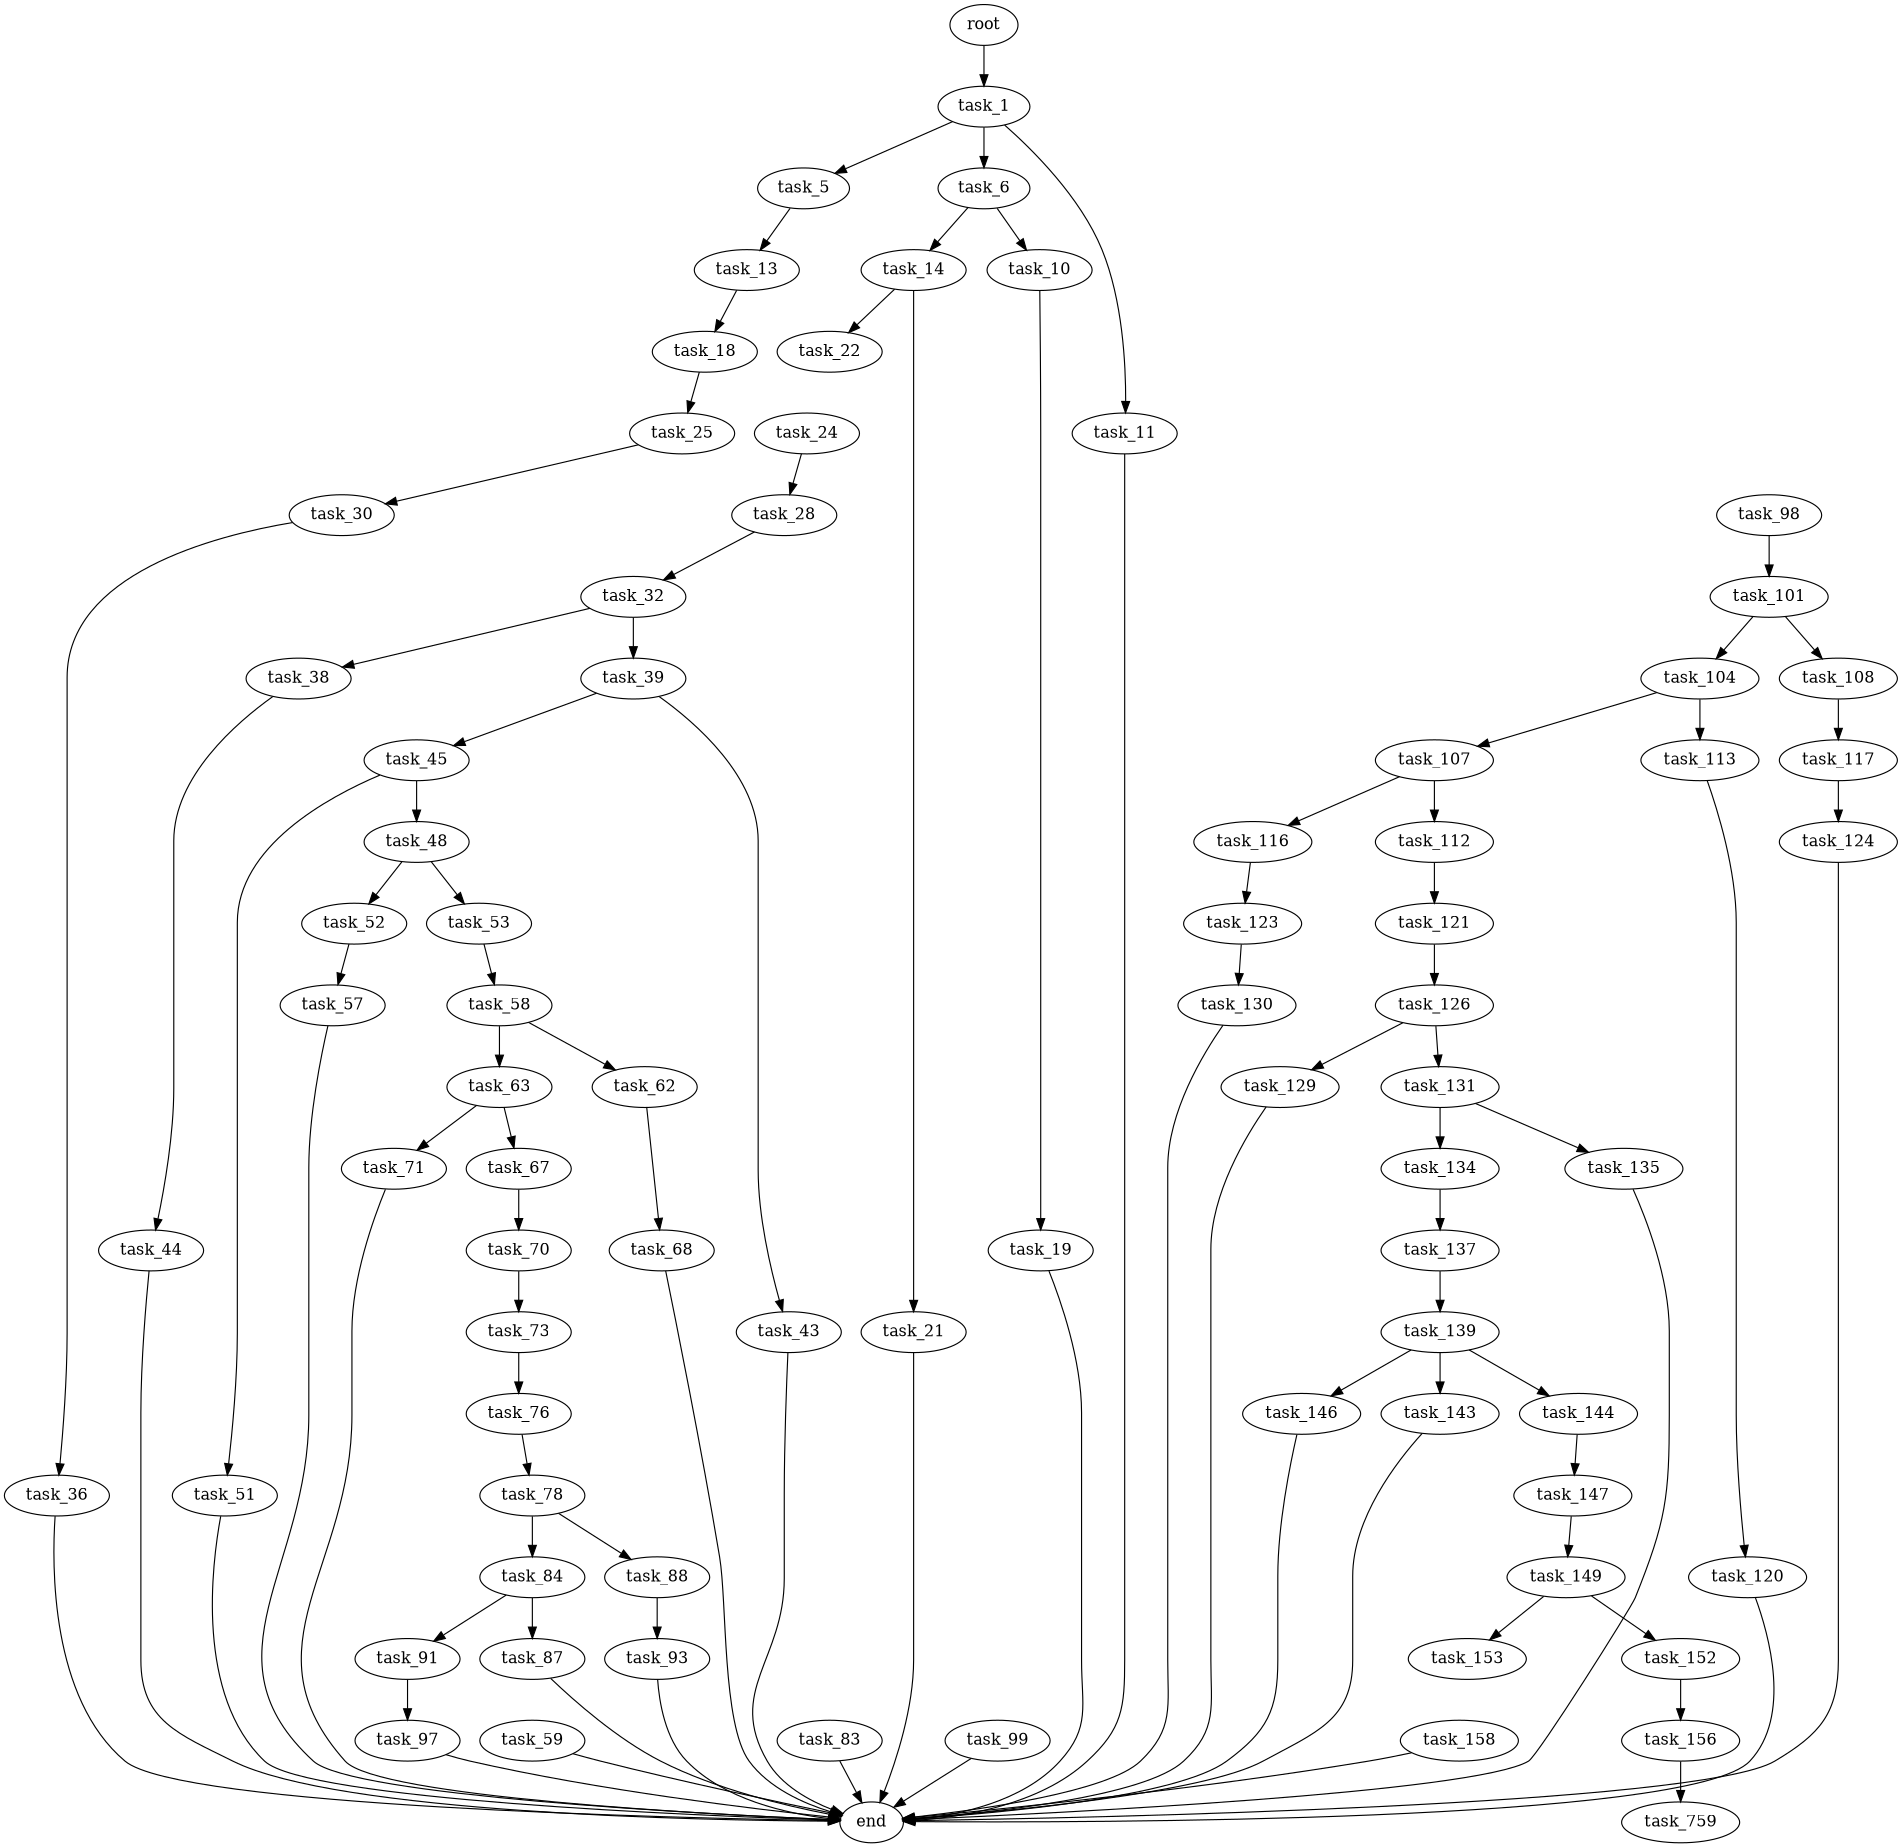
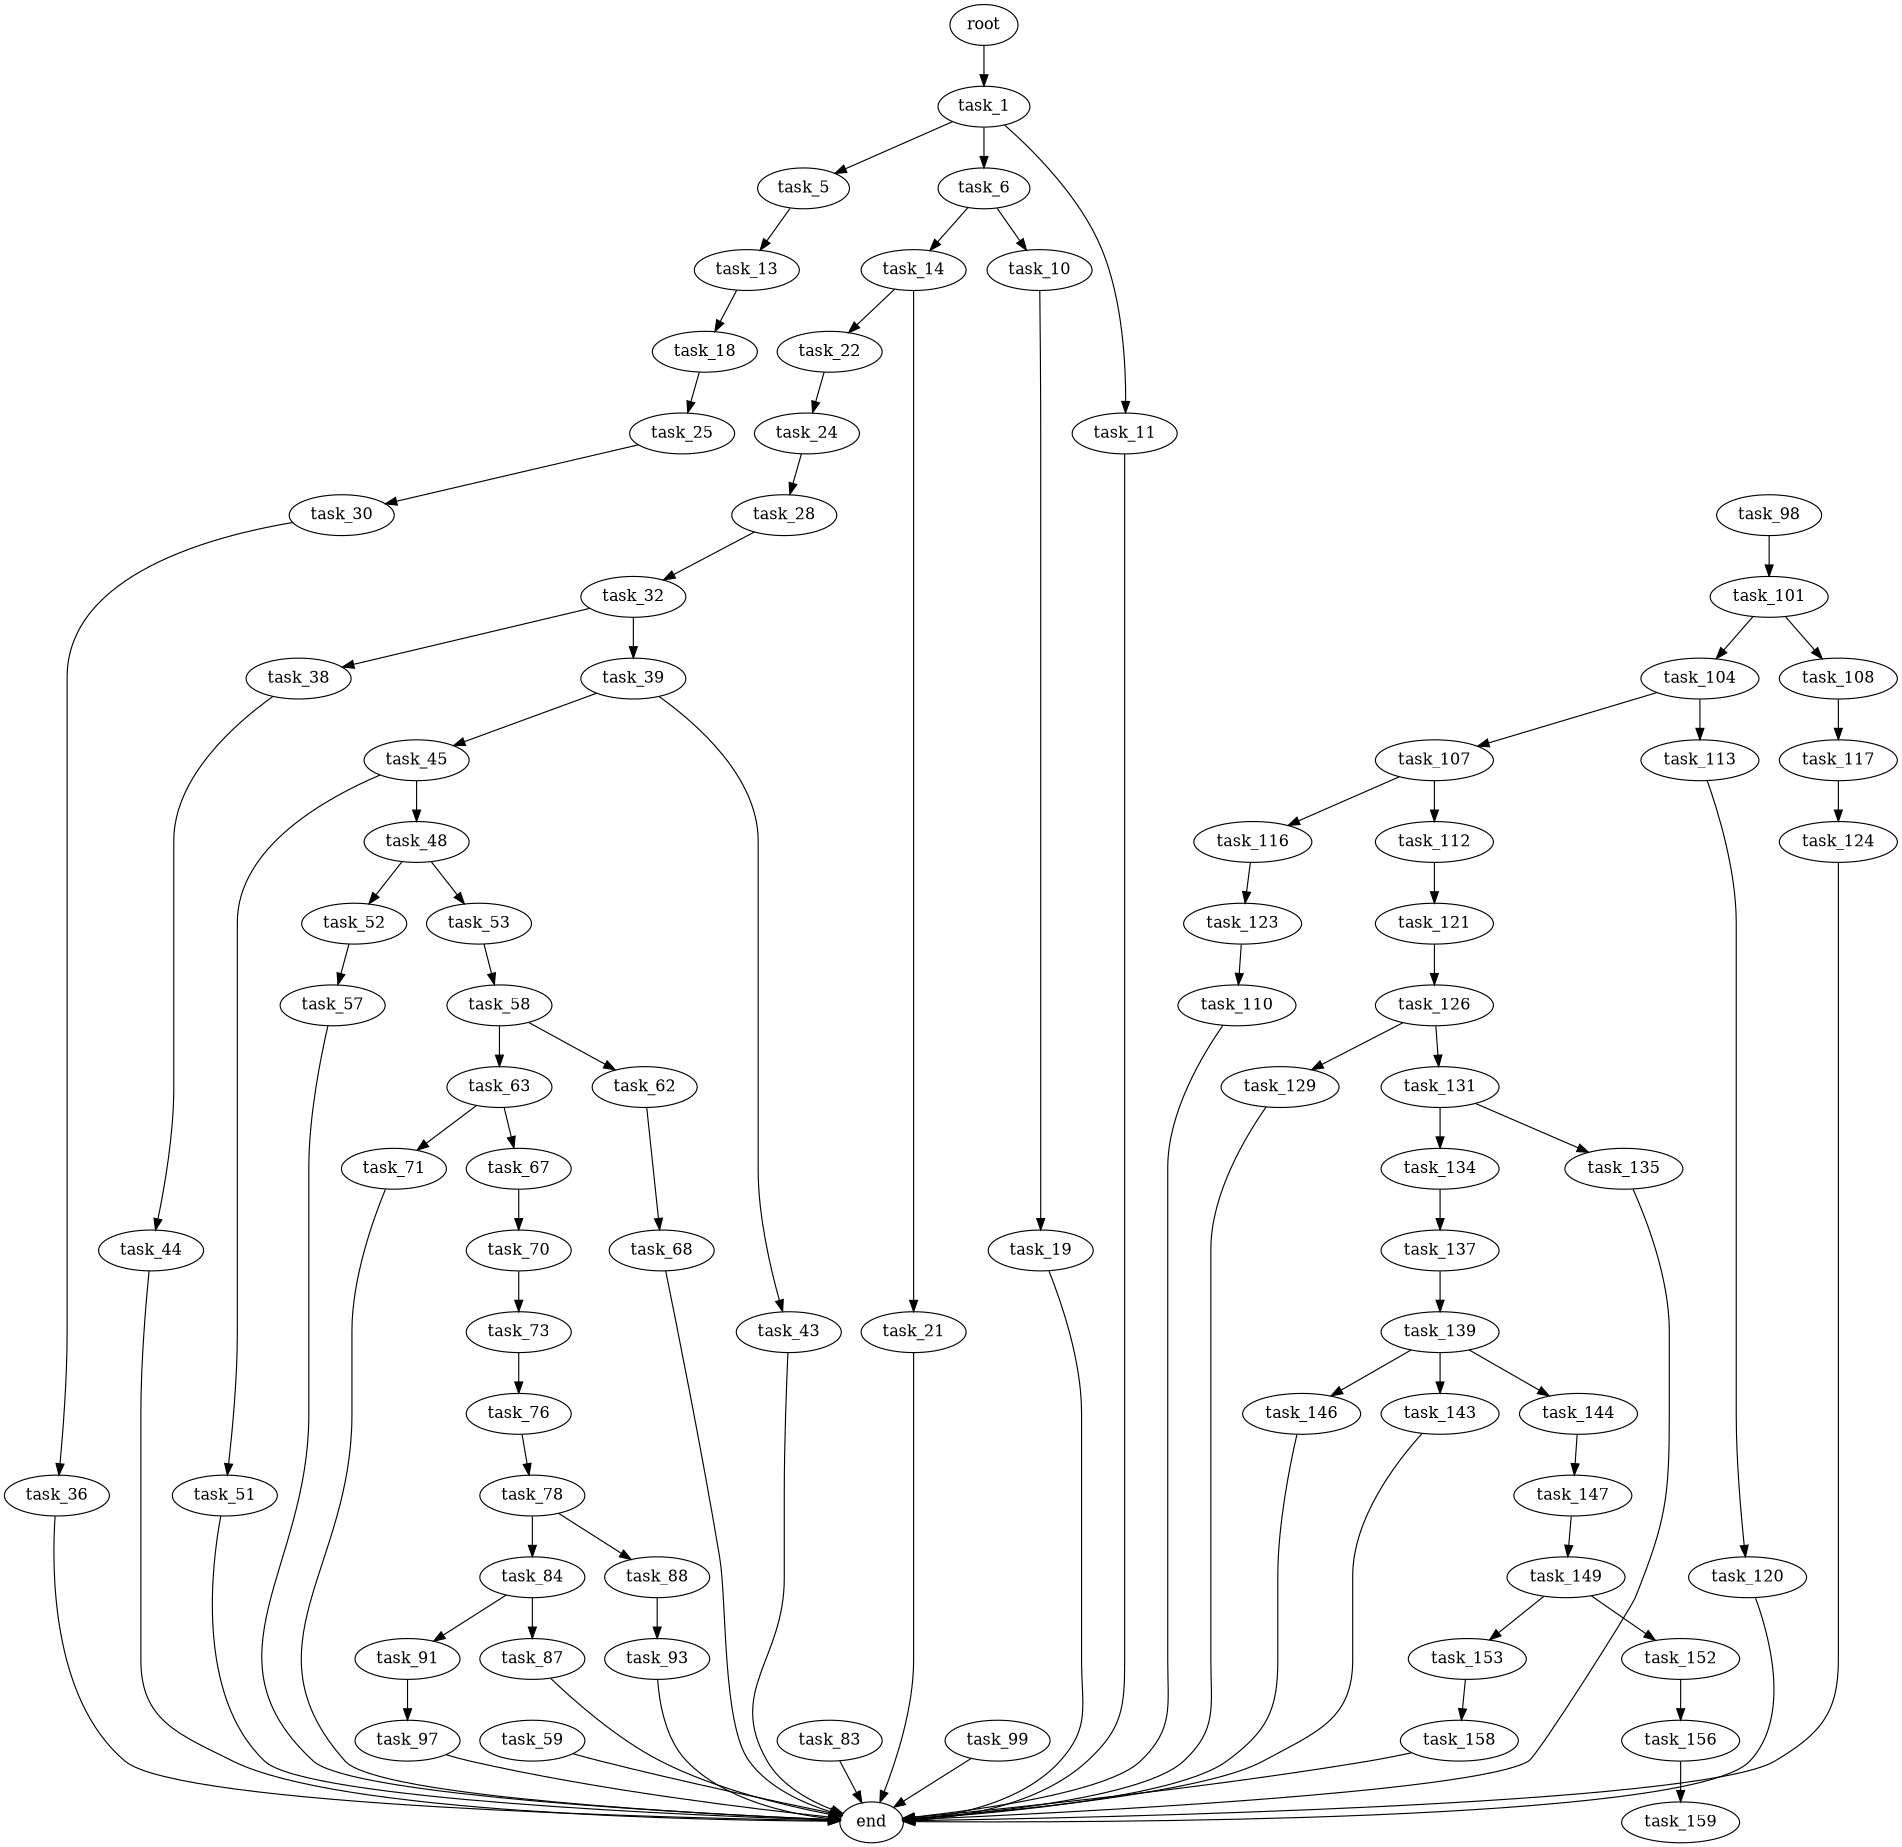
  digraph {
    root
    task_1
    task_5
    task_6
    task_11
    task_13
    task_10
    task_14
    end
    task_18
    task_19
    task_21
    task_22
    task_25
    task_24
    task_30
    task_28
    task_32
    task_36
    task_38
    task_39
    task_44
    task_43
    task_45
    task_48
    task_51
    task_52
    task_53
    task_57
    task_58
    task_62
    task_63
    task_59
    task_68
    task_67
    task_71
    task_70
    task_73
    task_76
    task_78
    task_84
    task_88
    task_87
    task_91
    task_93
    task_83
    task_97
    task_98
    task_101
    task_99
    task_104
    task_108
    task_107
    task_113
    task_117
    task_112
    task_116
    task_120
    task_121
    task_123
    task_124
    task_126
-   task_130
+   task_130 [label=task_110]
    task_129
    task_131
    task_134
    task_135
    task_137
    task_139
    task_143
    task_144
    task_146
    task_147
    task_149
    task_152
    task_153
    task_156
    task_158
-   task_159 [label=task_759]
+   task_159
    root -> task_1
    task_1 -> task_5
    task_1 -> task_6
    task_1 -> task_11
    task_5 -> task_13
    task_6 -> task_10
    task_6 -> task_14
    task_11 -> end
    task_13 -> task_18
    task_10 -> task_19
    task_14 -> task_21
    task_14 -> task_22
    task_18 -> task_25
    task_19 -> end
    task_21 -> end
+   task_22 -> task_24
    task_25 -> task_30
    task_24 -> task_28
    task_30 -> task_36
    task_28 -> task_32
    task_32 -> task_38
    task_32 -> task_39
    task_36 -> end
    task_38 -> task_44
    task_39 -> task_43
    task_39 -> task_45
    task_44 -> end
    task_43 -> end
    task_45 -> task_48
    task_45 -> task_51
    task_48 -> task_52
    task_48 -> task_53
    task_51 -> end
    task_52 -> task_57
    task_53 -> task_58
    task_57 -> end
    task_58 -> task_62
    task_58 -> task_63
    task_62 -> task_68
    task_63 -> task_67
    task_63 -> task_71
    task_59 -> end
    task_68 -> end
    task_67 -> task_70
    task_71 -> end
    task_70 -> task_73
    task_73 -> task_76
    task_76 -> task_78
    task_78 -> task_84
    task_78 -> task_88
    task_84 -> task_87
    task_84 -> task_91
    task_88 -> task_93
    task_87 -> end
    task_91 -> task_97
    task_93 -> end
    task_83 -> end
    task_97 -> end
    task_98 -> task_101
    task_101 -> task_104
    task_101 -> task_108
    task_99 -> end
    task_104 -> task_107
    task_104 -> task_113
    task_108 -> task_117
    task_107 -> task_112
    task_107 -> task_116
    task_113 -> task_120
    task_117 -> task_124
    task_112 -> task_121
    task_116 -> task_123
    task_120 -> end
    task_121 -> task_126
    task_123 -> task_130
    task_124 -> end
    task_126 -> task_129
    task_126 -> task_131
    task_130 -> end
    task_129 -> end
    task_131 -> task_134
    task_131 -> task_135
    task_134 -> task_137
    task_135 -> end
    task_137 -> task_139
    task_139 -> task_143
    task_139 -> task_144
    task_139 -> task_146
    task_143 -> end
    task_144 -> task_147
    task_146 -> end
    task_147 -> task_149
    task_149 -> task_152
    task_149 -> task_153
    task_152 -> task_156
+   task_153 -> task_158
    task_156 -> task_159
    task_158 -> end
  }
